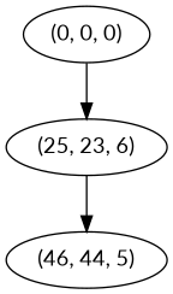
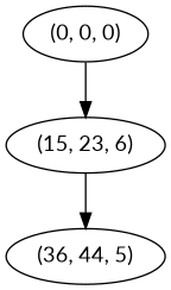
  digraph {
    fontname=Lato
    node [fontname=Lato]
    edge [fontname=Lato]
    "(0, 0, 0)"
-   "(15, 23, 6)" [label="(25, 23, 6)"]
-   "(36, 44, 5)" [label="(46, 44, 5)"]
+   "(15, 23, 6)"
+   "(36, 44, 5)"
    "(0, 0, 0)" -> "(15, 23, 6)"
    "(15, 23, 6)" -> "(36, 44, 5)"
  }
